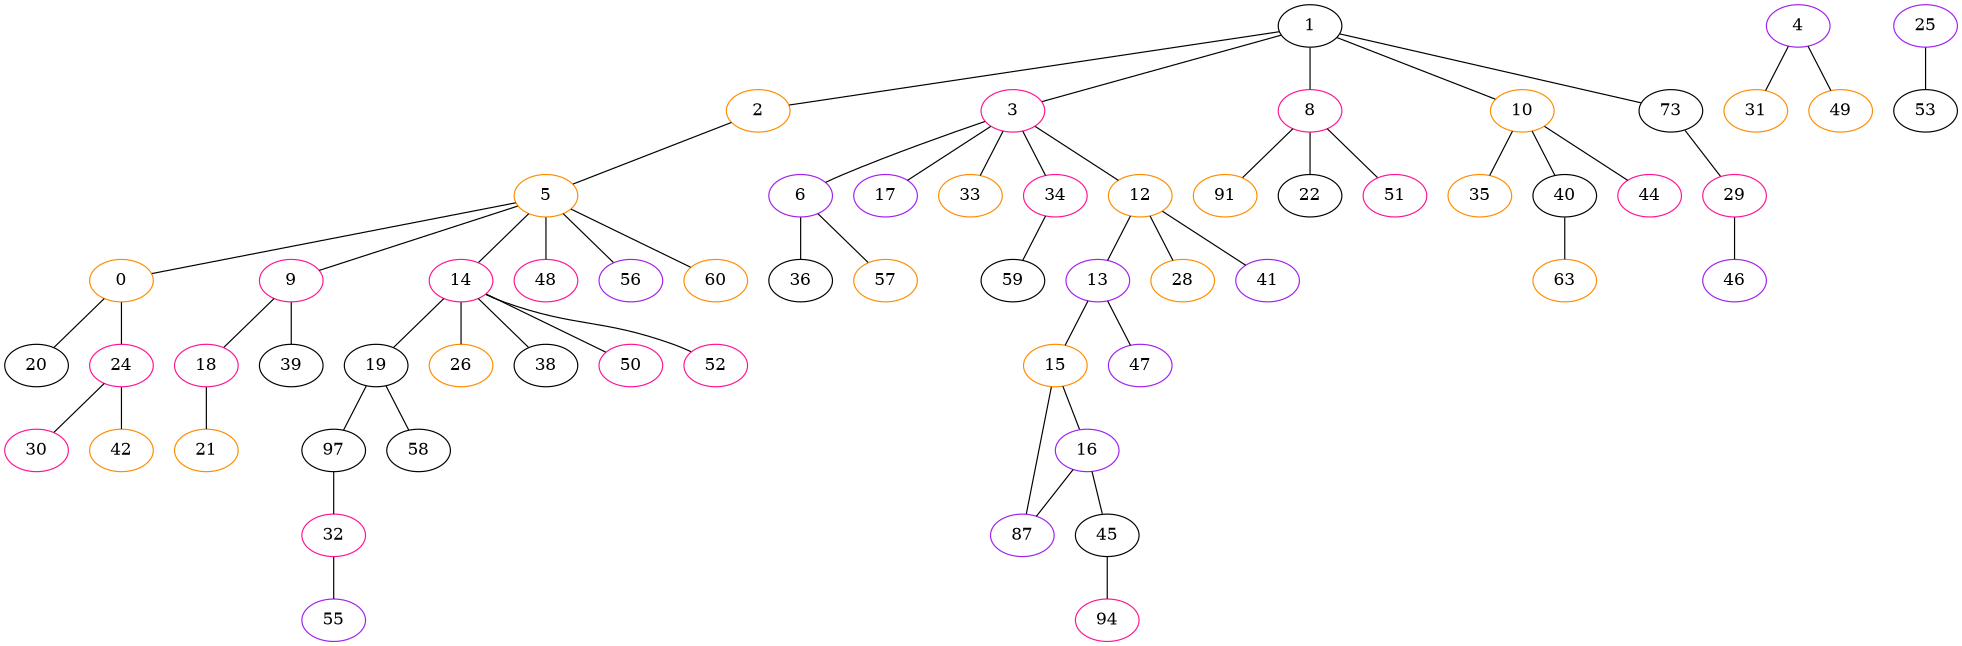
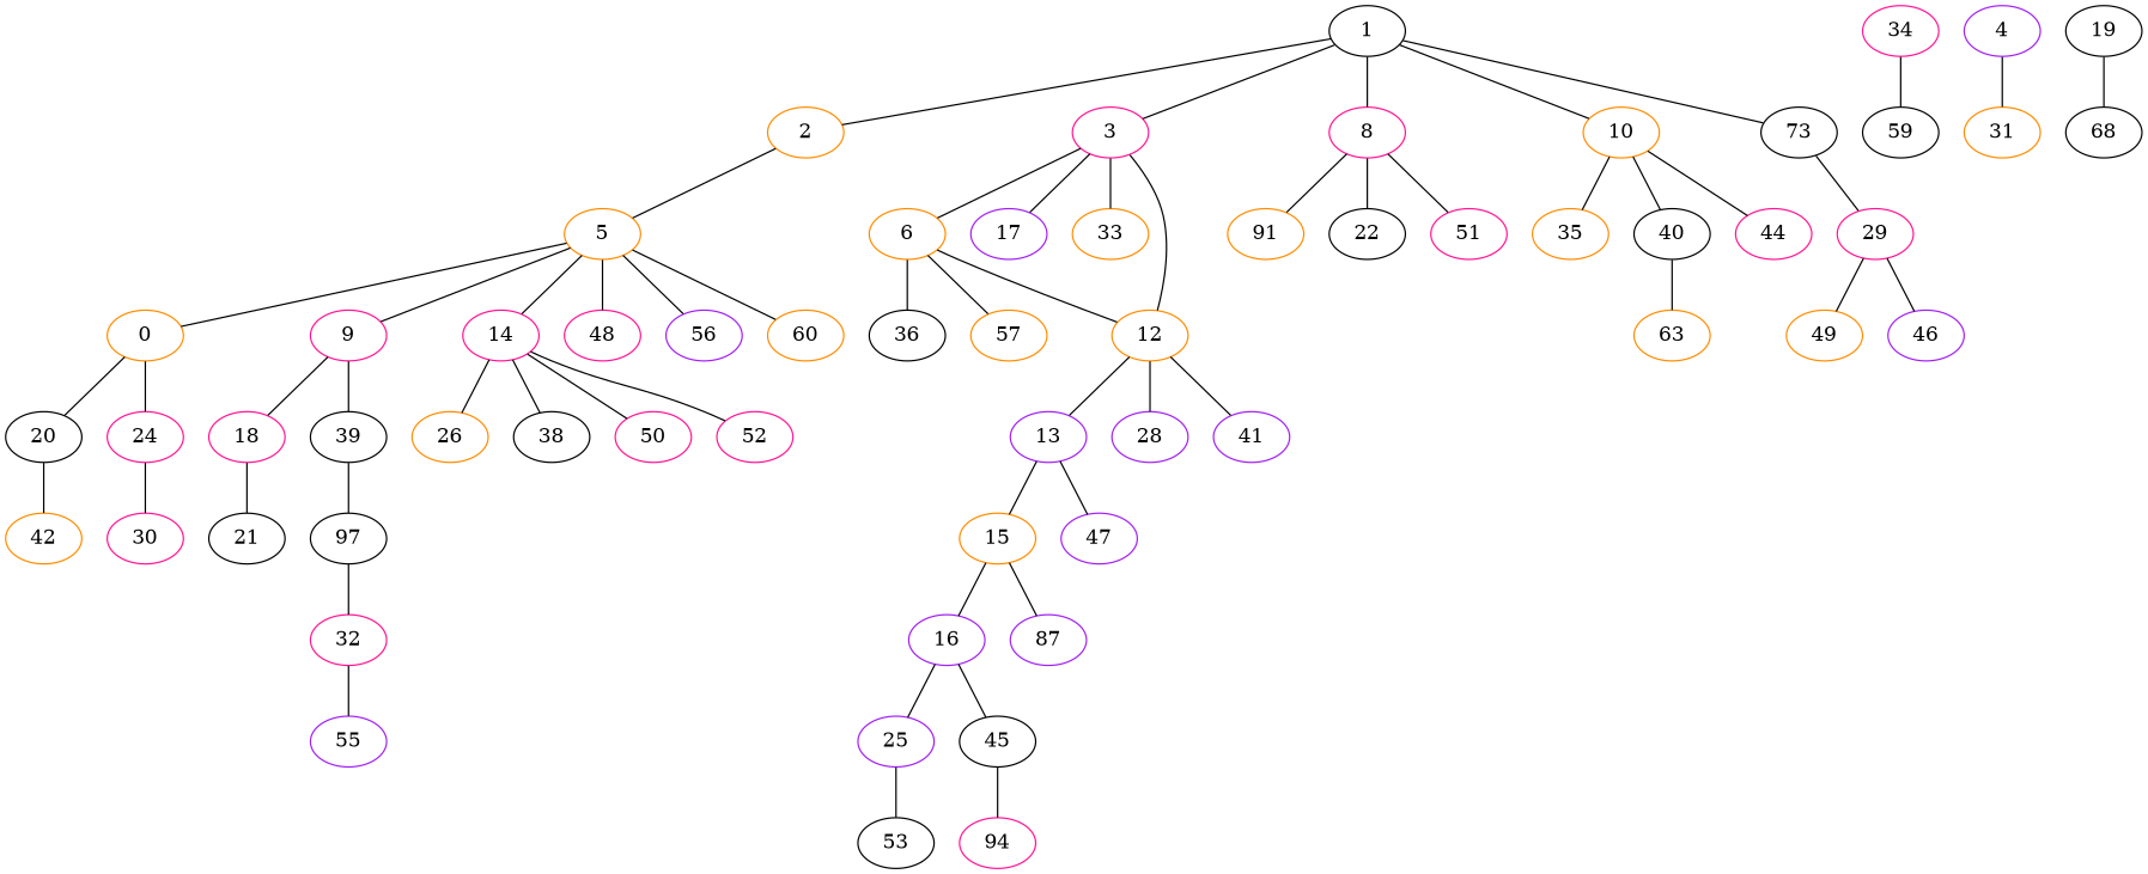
  graph {
    node [color=darkorange]
    1 [color=black]
    2
    3 [color=deeppink]
    8 [color=deeppink]
    10
    n6 [color=black label=73]
    5
-   6 [color=purple]
+   6
    17 [color=purple]
    33
    34 [color=deeppink]
    12
    n13 [label=91]
    22 [color=black]
    51 [color=deeppink]
    35
    40 [color=black]
    44 [color=deeppink]
    29 [color=deeppink]
    n20 [label=0]
    9 [color=deeppink]
    14 [color=deeppink]
    48 [color=deeppink]
    56 [color=purple]
    60
    4 [color=purple]
    31
    49
    36 [color=black]
    57
    59 [color=black]
    n32 [label=63]
    46 [color=purple]
    20 [color=black]
    24 [color=deeppink]
    18 [color=deeppink]
    39 [color=black]
    19 [color=black]
    26
    38 [color=black]
    50 [color=deeppink]
    52 [color=deeppink]
    13 [color=purple]
-   28
+   28 [color=purple]
    41 [color=purple]
    30 [color=deeppink]
    42
-   21
+   21 [color=black]
    n49 [color=black label=97]
-   58 [color=black]
+   58 [color=black label=68]
    15
    47 [color=purple]
    16 [color=purple]
    n54 [color=purple label=87]
    25 [color=purple]
    45 [color=black]
    32 [color=deeppink]
    53 [color=black]
    n59 [color=deeppink label=94]
    55 [color=purple]
    1 -- 2
    1 -- 3
    1 -- 8
    1 -- 10
    1 -- n6
    2 -- 5
    3 -- 6
    3 -- 17
    3 -- 33
-   3 -- 34
    3 -- 12
    8 -- n13
    8 -- 22
    8 -- 51
    10 -- 35
    10 -- 40
    10 -- 44
    n6 -- 29
    5 -- n20
    5 -- 9
    5 -- 14
    5 -- 48
    5 -- 56
    5 -- 60
+   6 -- 12
    6 -- 36
    6 -- 57
    34 -- 59
    12 -- 13
    12 -- 28
    12 -- 41
    40 -- n32
    29 -- 46
    n20 -- 20
    n20 -- 24
    9 -- 18
    9 -- 39
-   14 -- 19
    14 -- 26
    14 -- 38
    14 -- 50
    14 -- 52
    4 -- 31
-   4 -- 49
+   29 -- 49
    24 -- 30
-   24 -- 42
+   20 -- 42
    18 -- 21
-   19 -- n49
+   39 -- n49
    19 -- 58
    13 -- 15
    13 -- 47
    n49 -- 32
    15 -- 16
    15 -- n54
-   16 -- n54
+   16 -- 25
    16 -- 45
    25 -- 53
    45 -- n59
    32 -- 55
  }
